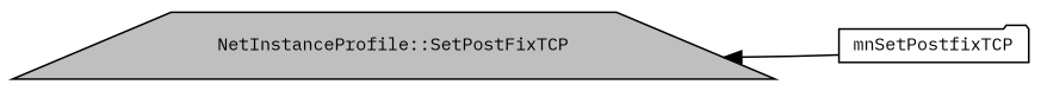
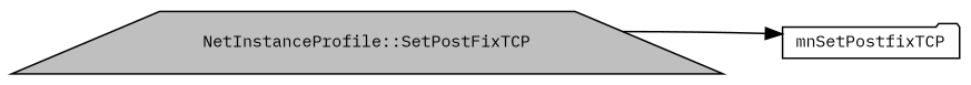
  digraph {
    rankdir=LR
    fontname="IBM Plex Mono"
    node [color=black fontname="IBM Plex Mono" fontsize=10 style=filled]
    n1 [fillcolor=grey75 fontcolor=black height=0.2 label="NetInstanceProfile::SetPostFixTCP" shape=trapezium width=0.4]
    n2 [fillcolor=white height=0.2 label=mnSetPostfixTCP shape=folder width=0.4]
-   n1 -> n2 [color=black dir=back fontname="IBM Plex Mono" fontsize=10 labelfontname=FreeSans labelfontsize=10 style=solid]
+   n2 -> n1 [color=black dir=back fontname="IBM Plex Mono" fontsize=10 labelfontname=FreeSans labelfontsize=10 style=solid]
  }
